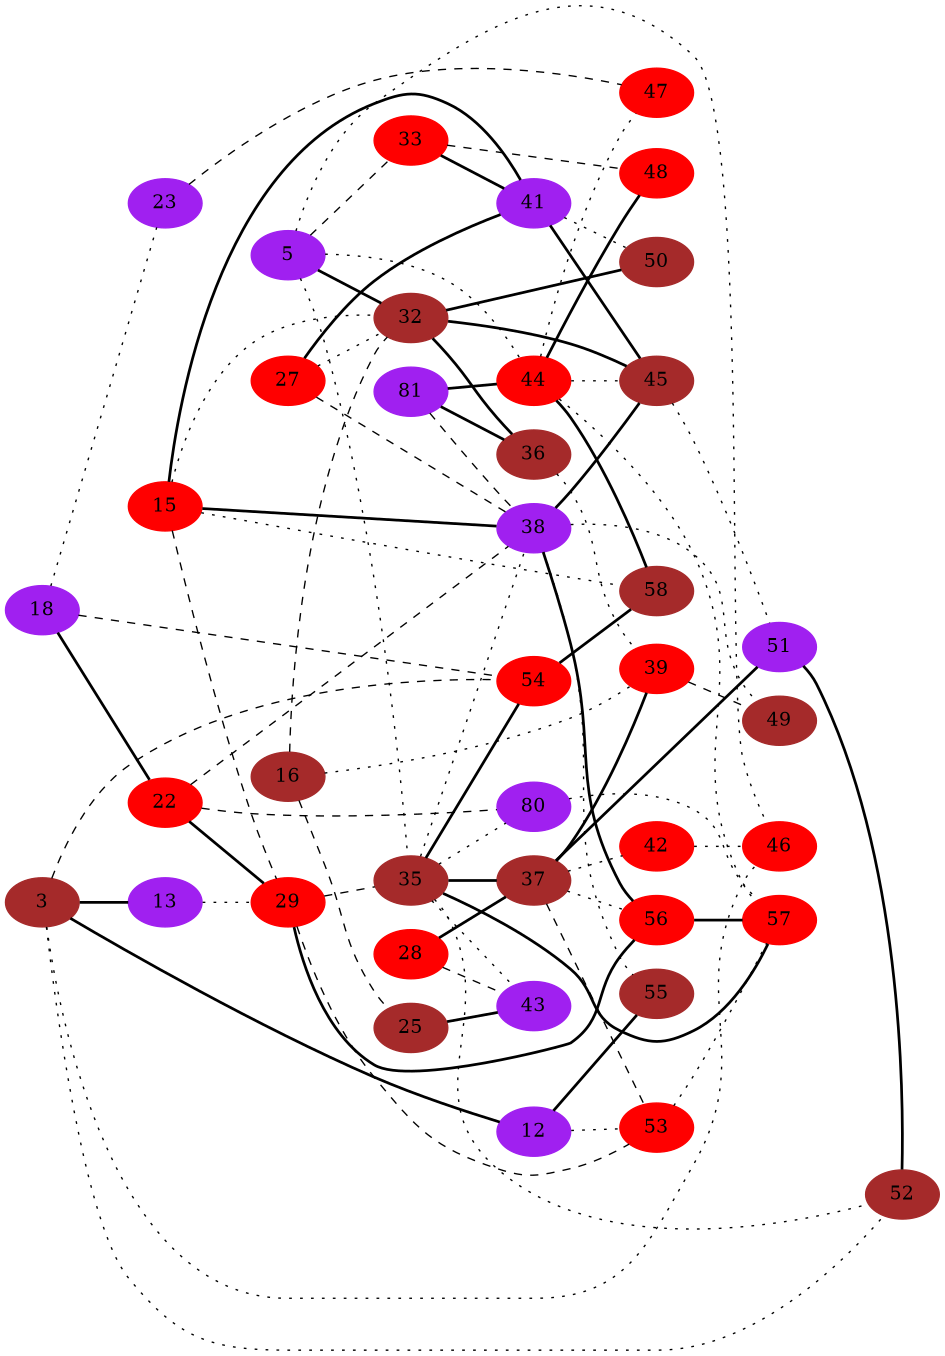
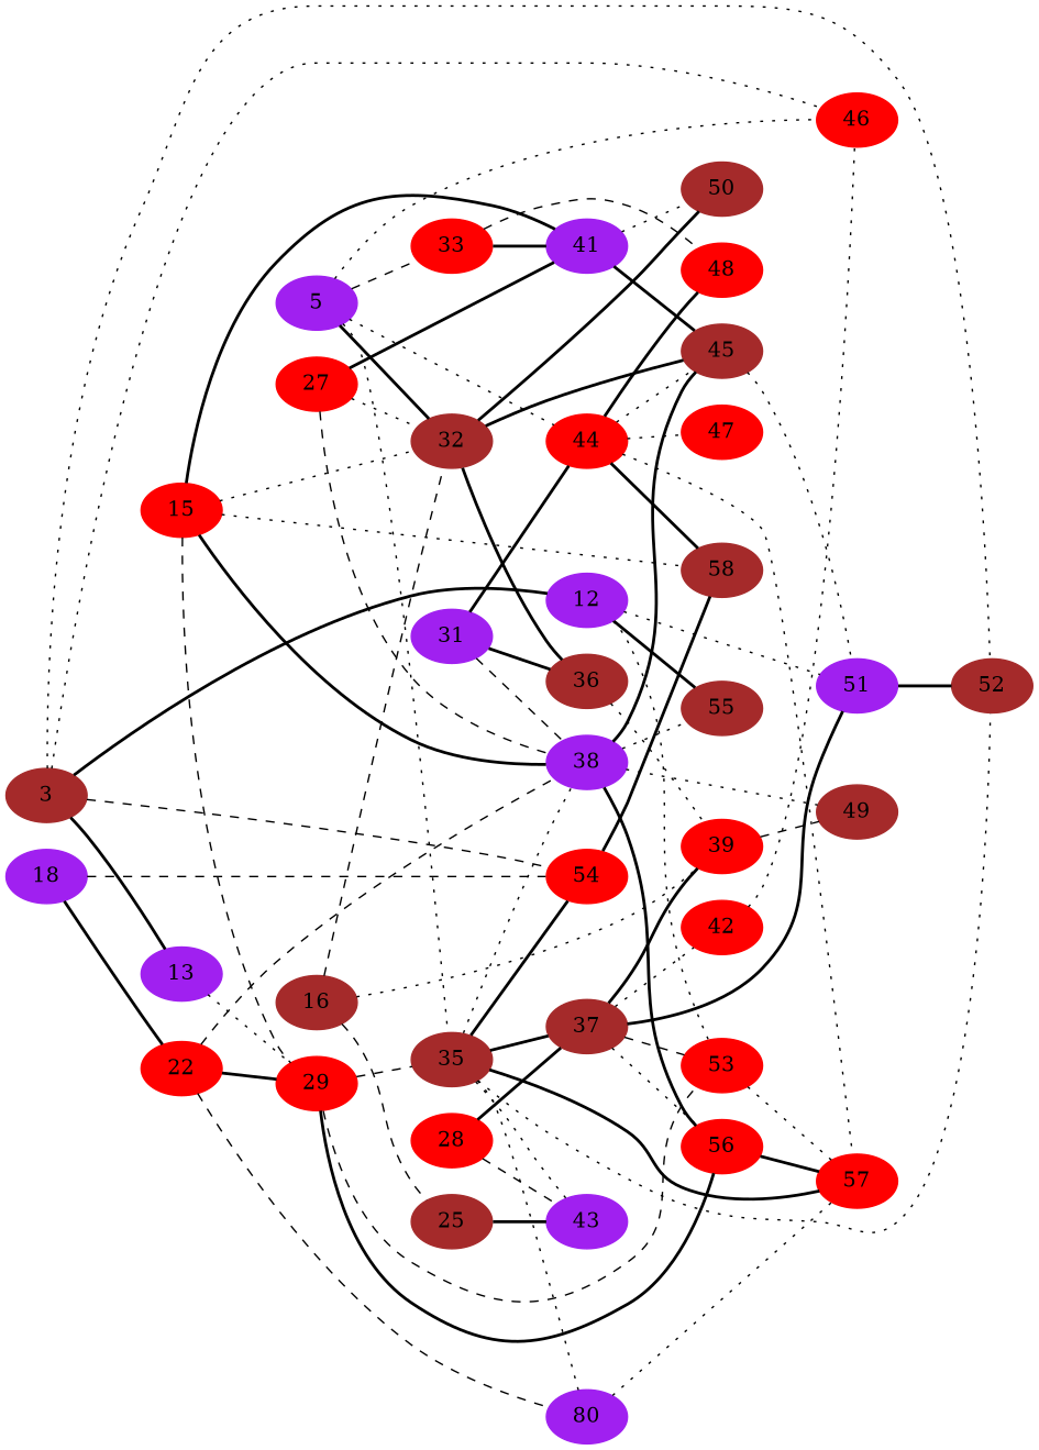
  graph {
    rankdir=LR
    node [color=red style=filled]
    edge [style=bold]
    3 [color=brown]
    12 [color=purple]
    13 [color=purple]
    46
    52 [color=brown]
    54 [super="+20+17"]
    51 [color=purple]
    53
    55 [color=brown]
    29 [super="+26"]
    58 [color=brown]
    32 [color=brown super="+8+14"]
    36 [color=brown]
    45 [color=brown super="+24"]
    50 [color=brown]
    5 [color=purple]
    33
    35 [color=brown super="+19"]
    44 [super="+7"]
    41 [color=purple]
    48
    38 [color=purple super="+1+21+34"]
    n23 [color=purple label=80 super="+30"]
    43 [color=purple]
    37 [color=brown super="+4+2"]
    57
    47
    56
    15
    49 [color=brown]
    16 [color=brown]
    25 [color=brown]
    39
    18 [color=purple]
    22
-   23 [color=purple]
    27
    42
    28
-   31 [color=purple label=81]
+   31 [color=purple]
    3 -- 12
    3 -- 13
    3 -- 46 [style=dotted]
    3 -- 52 [style=dotted]
    3 -- 54 [style=dashed weight=3]
+   12 -- 51 [style=dotted]
    12 -- 53 [style=dotted]
    12 -- 55
    13 -- 29 [style=dotted]
    54 -- 58
    51 -- 52
    53 -- 57 [style=dotted]
    29 -- 53 [style=dashed]
    29 -- 35 [style=dashed weight=2]
    29 -- 56
    32 -- 36
    32 -- 45 [weight=2]
    32 -- 50
    36 -- 39 [style=dotted]
    45 -- 51 [style=dotted]
    5 -- 46 [style=dotted]
    5 -- 32
    5 -- 33 [style=dashed]
    5 -- 35 [style=dotted]
    5 -- 44 [style=dotted]
    33 -- 41
    33 -- 48 [style=dashed]
    35 -- 52 [style=dotted]
    35 -- 54 [weight=2]
    35 -- 38 [style=dotted weight=3]
    35 -- n23 [style=dotted weight=2]
    35 -- 43 [style=dotted]
    35 -- 37 [weight=2]
    35 -- 57
    44 -- 58
    44 -- 45 [style=dotted weight=2]
    44 -- 48
    44 -- 57 [style=dotted]
    44 -- 47 [style=dotted]
    41 -- 45
    41 -- 50 [style=dotted]
    38 -- 55 [style=dotted]
    38 -- 45 [weight=2]
    38 -- 56
    38 -- 49 [style=dotted]
    n23 -- 57 [style=dotted weight=2]
    37 -- 51 [weight=2]
    37 -- 53 [style=dashed]
    37 -- 56 [style=dotted]
    37 -- 39
    37 -- 42 [style=dotted]
    56 -- 57
    15 -- 29 [style=dashed]
    15 -- 58 [style=dotted]
    15 -- 32 [style=dotted]
    15 -- 41
    15 -- 38
    16 -- 32 [style=dashed]
    16 -- 25 [style=dashed]
    16 -- 39 [style=dotted]
    25 -- 43
    39 -- 49 [style=dashed]
    18 -- 54 [style=dashed weight=3]
    18 -- 22
-   18 -- 23 [style=dotted]
    22 -- 29
    22 -- 38 [style=dashed]
    22 -- n23 [style=dashed]
-   23 -- 47 [style=dashed]
    27 -- 32 [style=dotted]
    27 -- 41
    27 -- 38 [style=dashed]
    42 -- 46 [style=dotted]
    28 -- 43 [style=dashed]
    28 -- 37
    31 -- 36
    31 -- 44
    31 -- 38 [style=dashed weight=3]
  }
